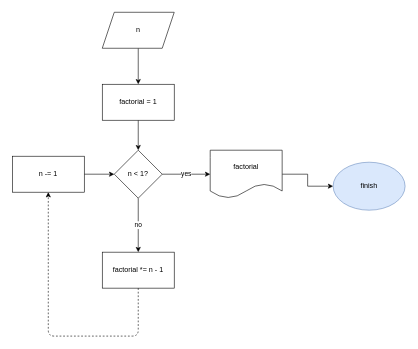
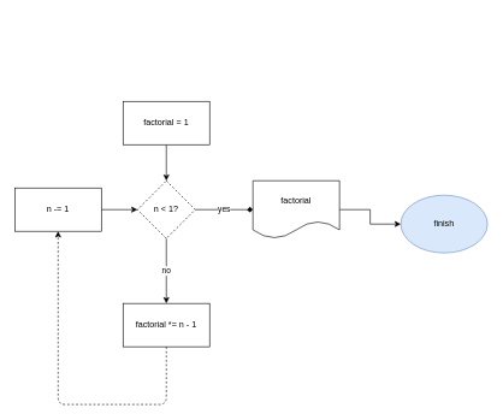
  <mxCell id="0" />
  <mxCell id="1" parent="0" />
- <mxCell id="2" value="" style="edgeStyle=orthogonalEdgeStyle;rounded=0;orthogonalLoop=1;jettySize=auto;html=1;" edge="1" parent="1" source="3" target="8"><mxGeometry relative="1" as="geometry"><mxPoint x="230" y="130" as="targetPoint" /></mxGeometry></mxCell>
- <mxCell id="3" value="n" style="shape=parallelogram;perimeter=parallelogramPerimeter;whiteSpace=wrap;html=1;fixedSize=1;" vertex="1" parent="1"><mxGeometry x="170" y="20" width="120" height="60" as="geometry" /></mxCell>
- <mxCell id="4" value="yes" style="edgeStyle=orthogonalEdgeStyle;rounded=0;orthogonalLoop=1;jettySize=auto;html=1;" edge="1" parent="1" source="6" target="10"><mxGeometry relative="1" as="geometry" /></mxCell>
+ <mxCell id="4" value="yes" style="edgeStyle=orthogonalEdgeStyle;rounded=0;orthogonalLoop=1;jettySize=auto;html=1;endArrow=diamond;" edge="1" parent="1" source="6" target="10"><mxGeometry relative="1" as="geometry" /></mxCell>
  <mxCell id="5" value="no" style="edgeStyle=orthogonalEdgeStyle;rounded=0;orthogonalLoop=1;jettySize=auto;html=1;" edge="1" parent="1" source="6" target="12"><mxGeometry relative="1" as="geometry" /></mxCell>
- <mxCell id="6" value="n &amp;lt; 1?" style="rhombus;whiteSpace=wrap;html=1;" vertex="1" parent="1"><mxGeometry x="190" y="250" width="80" height="80" as="geometry" /></mxCell>
+ <mxCell id="6" value="n &amp;lt; 1?" style="rhombus;whiteSpace=wrap;html=1;dashed=1;" vertex="1" parent="1"><mxGeometry x="190" y="250" width="80" height="80" as="geometry" /></mxCell>
  <mxCell id="7" value="" style="edgeStyle=orthogonalEdgeStyle;rounded=0;orthogonalLoop=1;jettySize=auto;html=1;" edge="1" parent="1" source="8" target="6"><mxGeometry relative="1" as="geometry" /></mxCell>
  <mxCell id="8" value="factorial = 1" style="rounded=0;whiteSpace=wrap;html=1;" vertex="1" parent="1"><mxGeometry x="170" y="140" width="120" height="60" as="geometry" /></mxCell>
  <mxCell id="9" value="" style="edgeStyle=orthogonalEdgeStyle;rounded=0;orthogonalLoop=1;jettySize=auto;html=1;" edge="1" parent="1" source="10" target="11"><mxGeometry relative="1" as="geometry" /></mxCell>
  <mxCell id="10" value="factorial" style="shape=document;whiteSpace=wrap;html=1;boundedLbl=1;" vertex="1" parent="1"><mxGeometry x="350" y="250" width="120" height="80" as="geometry" /></mxCell>
  <mxCell id="11" value="finish" style="ellipse;whiteSpace=wrap;html=1;fillColor=#dae8fc;strokeColor=#6c8ebf;" vertex="1" parent="1"><mxGeometry x="555" y="270" width="120" height="80" as="geometry" /></mxCell>
  <mxCell id="12" value="factorial *= n - 1" style="whiteSpace=wrap;html=1;" vertex="1" parent="1"><mxGeometry x="170" y="420" width="120" height="60" as="geometry" /></mxCell>
  <mxCell id="13" value="" style="endArrow=classic;html=1;rounded=1;exitX=0.5;exitY=1;exitDx=0;exitDy=0;dashed=1;" edge="1" parent="1" source="12" target="15"><mxGeometry width="50" height="50" relative="1" as="geometry"><mxPoint x="290" y="280" as="sourcePoint" /><mxPoint x="70" y="410" as="targetPoint" /><Array as="points"><mxPoint x="230" y="560" /><mxPoint x="80" y="560" /></Array></mxGeometry></mxCell>
  <mxCell id="14" value="" style="edgeStyle=orthogonalEdgeStyle;rounded=0;orthogonalLoop=1;jettySize=auto;html=1;" edge="1" parent="1" source="15" target="6"><mxGeometry relative="1" as="geometry" /></mxCell>
  <mxCell id="15" value="n -= 1" style="rounded=0;whiteSpace=wrap;html=1;" vertex="1" parent="1"><mxGeometry x="20" y="260" width="120" height="60" as="geometry" /></mxCell>
